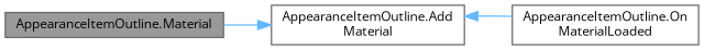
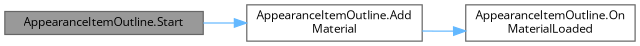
  digraph {
    fontname="Open Sans"
    rankdir=LR
    node [color=grey40 fillcolor=white fontname="Open Sans" fontsize=10 shape=box style=filled]
    edge [color=steelblue1 fontname="Open Sans" fontsize=10 labelfontname=Helvetica labelfontsize=10 style=solid]
-   n1 [color=gray40 fillcolor=grey60 fontcolor=black height=0.2 label="AppearanceItemOutline.Material" width=0.4]
+   n1 [color=gray40 fillcolor=grey60 fontcolor=black height=0.2 label="AppearanceItemOutline.Start" width=0.4]
    n2 [height=0.2 label="AppearanceItemOutline.Add\lMaterial" width=0.4]
    n3 [height=0.2 label="AppearanceItemOutline.On\lMaterialLoaded" width=0.4]
    n1 -> n2
-   n3 -> n2
+   n2 -> n3
  }
